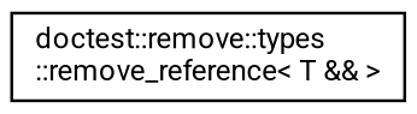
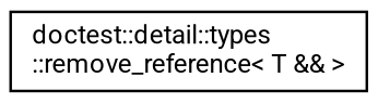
  digraph {
    rankdir=LR
    fontname=Roboto
-   n1 [color=black fillcolor=white fontname=Roboto fontsize=10 height=0.2 label="doctest::remove::types\l::remove_reference\< T && \>" shape=record style=filled width=0.4]
+   n1 [color=black fillcolor=white fontname=Roboto fontsize=10 height=0.2 label="doctest::detail::types\l::remove_reference\< T && \>" shape=record style=filled width=0.4]
  }
